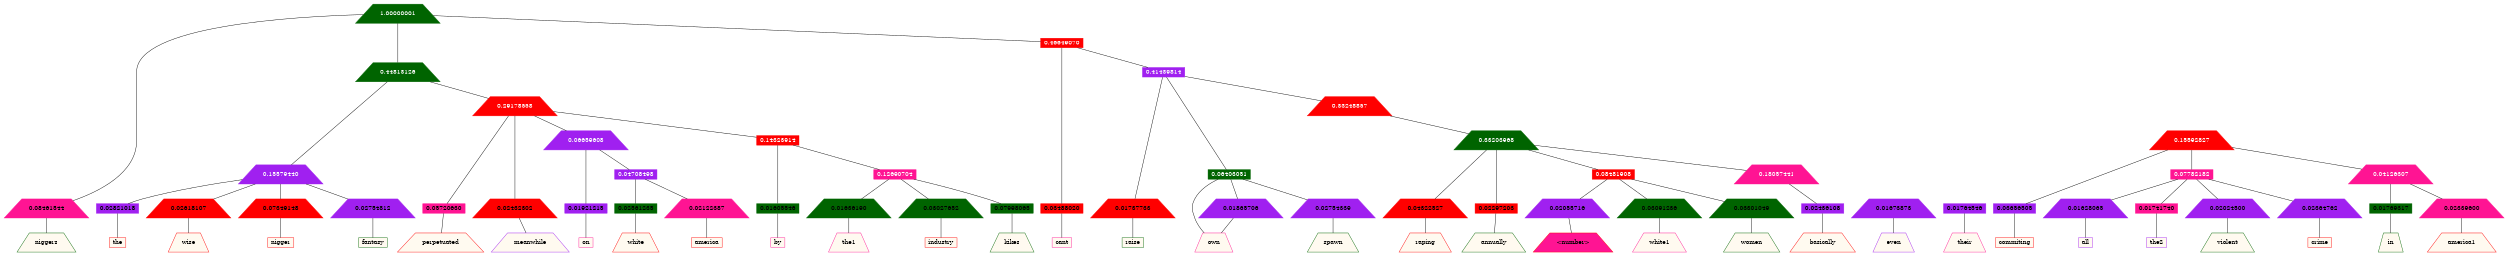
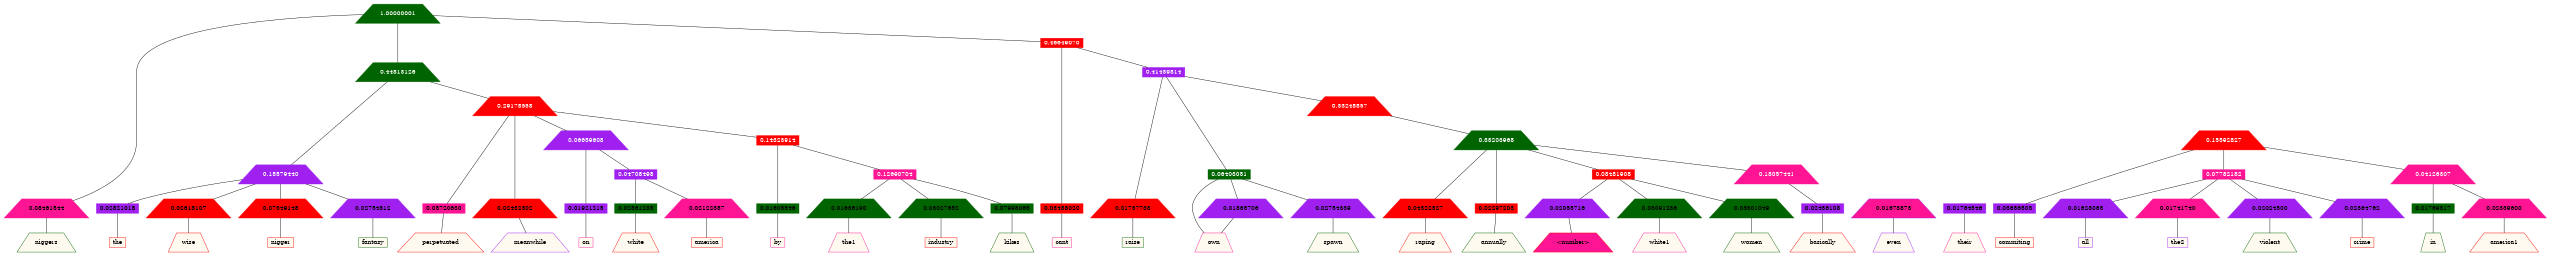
  graph {
    node [color=red format=png nodesep=0.001 ordering=out overlap_scaling=0.01 ranksep=0.001 shape=trapezium style=filled]
    n1 [fillcolor=floralwhite height=0.15 label=the shape=box style="filled,solid" width=0.15]
    n2 [fillcolor=floralwhite height=0.15 label=wise style="filled,solid" width=0.15]
    n3 [fillcolor=floralwhite height=0.15 label=nigger shape=box style="filled,solid" width=0.15]
    n4 [color=darkgreen fillcolor=floralwhite height=0.15 label=fantasy shape=box style="filled,solid" width=0.15]
    n5 [fillcolor=floralwhite height=0.15 label=perpetuated style="filled,solid" width=0.15]
    n6 [color=deeppink fillcolor=floralwhite height=0.15 label=on shape=box style="filled,solid" width=0.15]
    n7 [fillcolor=floralwhite height=0.15 label=white style="filled,solid" width=0.15]
    n8 [fillcolor=floralwhite height=0.15 label=america shape=box style="filled,solid" width=0.15]
    n9 [color=deeppink fillcolor=floralwhite height=0.15 label=by shape=box style="filled,solid" width=0.15]
    n10 [color=deeppink fillcolor=floralwhite height=0.15 label=the1 style="filled,solid" width=0.15]
    n11 [fillcolor=floralwhite height=0.15 label=industry shape=box style="filled,solid" width=0.15]
    n12 [color=darkgreen fillcolor=floralwhite height=0.15 label=kikes style="filled,solid" width=0.15]
    n13 [color=purple fillcolor=floralwhite height=0.15 label=meanwhile style="filled,solid" width=0.15]
    n14 [color=darkgreen fillcolor=floralwhite height=0.15 label=niggers style="filled,solid" width=0.15]
    n15 [color=deeppink fillcolor=floralwhite height=0.15 label=cant shape=box style="filled,solid" width=0.15]
    n16 [color=purple fillcolor=floralwhite height=0.15 label=even style="filled,solid" width=0.15]
    n17 [color=darkgreen fillcolor=floralwhite height=0.15 label=raise shape=box style="filled,solid" width=0.15]
    n18 [color=deeppink fillcolor=floralwhite height=0.15 label=their style="filled,solid" width=0.15]
    n19 [color=deeppink fillcolor=floralwhite height=0.15 label=own style="filled,solid" width=0.15]
    n20 [color=darkgreen fillcolor=floralwhite height=0.15 label=spawn style="filled,solid" width=0.15]
    n21 [fillcolor=floralwhite height=0.15 label=raping style="filled,solid" width=0.15]
    n22 [fillcolor=deeppink height=0.15 label="\<number\>" style="filled,solid" width=0.15]
    n23 [color=deeppink fillcolor=floralwhite height=0.15 label=white1 style="filled,solid" width=0.15]
    n24 [color=darkgreen fillcolor=floralwhite height=0.15 label=women style="filled,solid" width=0.15]
    n25 [color=darkgreen fillcolor=floralwhite height=0.15 label=annually style="filled,solid" width=0.15]
    n26 [fillcolor=floralwhite height=0.15 label=basically style="filled,solid" width=0.15]
    n27 [fillcolor=floralwhite height=0.15 label=commiting shape=box style="filled,solid" width=0.15]
    n28 [color=purple fillcolor=floralwhite height=0.15 label=all shape=box style="filled,solid" width=0.15]
    n29 [color=purple fillcolor=floralwhite height=0.15 label=the2 shape=box style="filled,solid" width=0.15]
    n30 [color=darkgreen fillcolor=floralwhite height=0.15 label=violent style="filled,solid" width=0.15]
    n31 [fillcolor=floralwhite height=0.15 label=crime shape=box style="filled,solid" width=0.15]
    n32 [color=darkgreen fillcolor=floralwhite height=0.15 label=in style="filled,solid" width=0.15]
    n33 [fillcolor=floralwhite height=0.15 label=america1 style="filled,solid" width=0.15]
    n34 [color=purple fontcolor=black height=0.15 label=0.02821018 shape=box width=0.15]
    n35 [fontcolor=black height=0.15 label=0.02618107 width=0.15]
    n36 [fontcolor=black height=0.15 label=0.07349148 width=0.15]
    n37 [color=purple fontcolor=black height=0.15 label=0.02754812 width=0.15]
    n38 [color=deeppink fontcolor=black height=0.15 label=0.05720630 shape=box width=0.15]
    n39 [color=purple fontcolor=black height=0.15 label=0.01921215 shape=box width=0.15]
    n40 [color=darkgreen fontcolor=black height=0.15 label=0.02561235 shape=box width=0.15]
    n41 [color=deeppink fontcolor=black height=0.15 label=0.02122387 width=0.15]
    n42 [color=darkgreen fontcolor=black height=0.15 label=0.01605546 shape=box width=0.15]
    n43 [color=darkgreen fontcolor=black height=0.15 label=0.01636190 width=0.15]
    n44 [color=darkgreen fontcolor=black height=0.15 label=0.03027652 width=0.15]
    n45 [color=darkgreen fontcolor=black height=0.15 label=0.07998065 shape=box width=0.15]
    n46 [fontcolor=black height=0.15 label=0.02432302 width=0.15]
    n47 [color=deeppink fontcolor=black height=0.15 label=0.08461544 width=0.15]
    n48 [fontcolor=black height=0.15 label=0.03488020 shape=box width=0.15]
-   n49 [color=purple fontcolor=black height=0.15 label=0.01673873 width=0.15]
+   n49 [color=purple fontcolor=black height=0.15 label=0.01673873 width=0.15 fillcolor=deeppink]
    n50 [fontcolor=black height=0.15 label=0.01737733 width=0.15]
    n51 [color=purple fontcolor=black height=0.15 label=0.01764546 shape=box width=0.15]
    n52 [color=purple fontcolor=black height=0.15 label=0.01865706 width=0.15]
    n53 [color=purple fontcolor=black height=0.15 label=0.02754339 width=0.15]
    n54 [fontcolor=black height=0.15 label=0.04322527 width=0.15]
    n55 [color=purple fontcolor=black height=0.15 label=0.02055716 width=0.15]
    n56 [color=darkgreen fontcolor=black height=0.15 label=0.03091236 width=0.15]
    n57 [color=darkgreen fontcolor=black height=0.15 label=0.03301049 width=0.15]
    n58 [fontcolor=black height=0.15 label=0.02297203 shape=box width=0.15]
    n59 [color=purple fontcolor=black height=0.15 label=0.02436108 shape=box width=0.15]
    n60 [color=purple fontcolor=black height=0.15 label=0.03656505 shape=box width=0.15]
    n61 [color=purple fontcolor=black height=0.15 label=0.01628065 width=0.15]
-   n62 [color=deeppink fontcolor=black height=0.15 label=0.01741740 shape=box width=0.15]
+   n62 [color=deeppink fontcolor=black height=0.15 label=0.01741740 width=0.15]
    n63 [color=purple fontcolor=black height=0.15 label=0.02024500 width=0.15]
    n64 [color=purple fontcolor=black height=0.15 label=0.02364762 width=0.15]
    n65 [color=darkgreen fontcolor=black height=0.15 label=0.01769317 shape=box width=0.15]
    n66 [color=deeppink fontcolor=black height=0.15 label=0.02339600 width=0.15]
    n67 [color=darkgreen fontcolor=grey99 height=0.15 label=1.00000001 width=0.15]
    n68 [color=darkgreen fontcolor=grey99 height=0.15 label=0.44813126 width=0.15]
    n69 [fontcolor=grey99 height=0.15 label=0.46649070 shape=box width=0.15]
    n70 [color=purple fontcolor=grey99 height=0.15 label=0.15579440 width=0.15]
    n71 [fontcolor=grey99 height=0.15 label=0.29178558 width=0.15]
    n72 [color=purple fontcolor=grey99 height=0.15 label=0.41439814 shape=box width=0.15]
    n73 [color=purple fontcolor=grey99 height=0.15 label=0.06659608 width=0.15]
    n74 [fontcolor=grey99 height=0.15 label=0.14323914 shape=box width=0.15]
    n75 [color=darkgreen fontcolor=grey99 height=0.15 label=0.06403051 shape=box width=0.15]
    n76 [fontcolor=grey99 height=0.15 label=0.33248857 width=0.15]
    n77 [color=purple fontcolor=grey99 height=0.15 label=0.04708498 shape=box width=0.15]
    n78 [color=deeppink fontcolor=grey99 height=0.15 label=0.12690704 shape=box width=0.15]
    n79 [color=darkgreen fontcolor=grey99 height=0.15 label=0.33203968 width=0.15]
    n80 [fontcolor=grey99 height=0.15 label=0.08481908 shape=box width=0.15]
    n81 [color=deeppink fontcolor=grey99 height=0.15 label=0.18057441 width=0.15]
    n82 [fontcolor=grey99 height=0.15 label=0.15592827 width=0.15]
    n83 [color=deeppink fontcolor=grey99 height=0.15 label=0.07782182 shape=box width=0.15]
    n84 [color=deeppink fontcolor=grey99 height=0.15 label=0.04126307 width=0.15]
    subgraph sub_1 {
      rank=same
      n1
      n2
      n3
      n4
      n5
      n6
      n7
      n8
      n9
      n10
      n11
      n12
      n13
      n14
      n15
      n16
      n17
      n18
      n19
      n20
      n21
      n22
      n23
      n24
      n25
      n26
      n27
      n28
      n29
      n30
      n31
      n32
      n33
    }
    subgraph sub_2 {
      rank=same
      n34
      n35
      n36
      n37
      n38
      n39
      n40
      n41
      n42
      n43
      n44
      n45
      n46
      n47
      n48
      n49
      n50
      n51
      n52
      n53
      n54
      n55
      n56
      n57
      n58
      n59
      n60
      n61
      n62
      n63
      n64
      n65
      n66
    }
    n34 -- n1
    n35 -- n2
    n36 -- n3
    n37 -- n4
    n38 -- n5
    n39 -- n6
    n40 -- n7
    n41 -- n8
    n42 -- n9
    n43 -- n10
    n44 -- n11
    n45 -- n12
    n46 -- n13
    n47 -- n14
    n48 -- n15
    n49 -- n16
    n50 -- n17
    n51 -- n18
    n52 -- n19
    n53 -- n20
    n54 -- n21
    n55 -- n22
    n56 -- n23
    n57 -- n24
    n58 -- n25
    n59 -- n26
    n60 -- n27
    n61 -- n28
    n62 -- n29
    n63 -- n30
    n64 -- n31
    n65 -- n32
    n66 -- n33
    n67 -- n47
    n67 -- n68
    n67 -- n69
    n68 -- n70
    n68 -- n71
    n69 -- n48
    n69 -- n72
    n70 -- n34
    n70 -- n35
    n70 -- n36
    n70 -- n37
    n71 -- n38
    n71 -- n46
    n71 -- n73
    n71 -- n74
    n72 -- n50
    n72 -- n75
    n72 -- n76
    n73 -- n39
    n73 -- n77
    n74 -- n42
    n74 -- n78
    n75 -- n19
    n75 -- n52
    n75 -- n53
    n76 -- n79
    n77 -- n40
    n77 -- n41
    n78 -- n43
    n78 -- n44
    n78 -- n45
    n79 -- n54
    n79 -- n58
    n79 -- n80
    n79 -- n81
    n80 -- n55
    n80 -- n56
    n80 -- n57
    n81 -- n59
    n82 -- n60
    n82 -- n83
    n82 -- n84
    n83 -- n61
    n83 -- n62
    n83 -- n63
    n83 -- n64
    n84 -- n65
    n84 -- n66
  }
